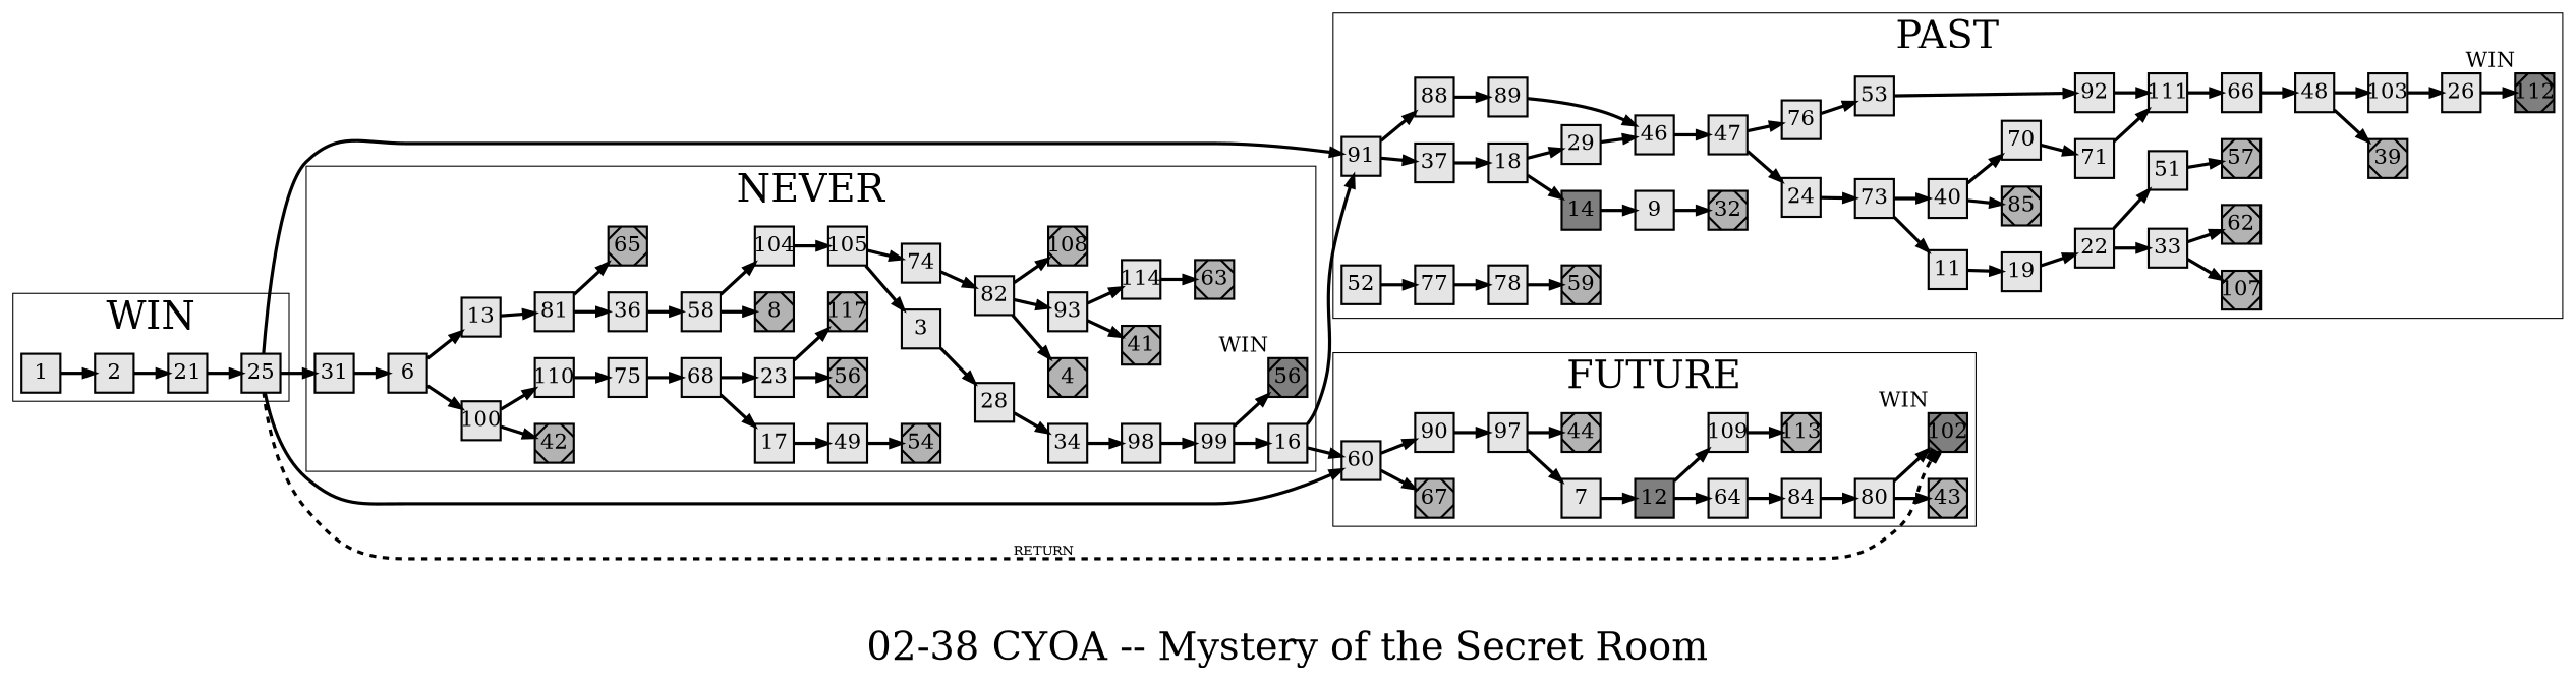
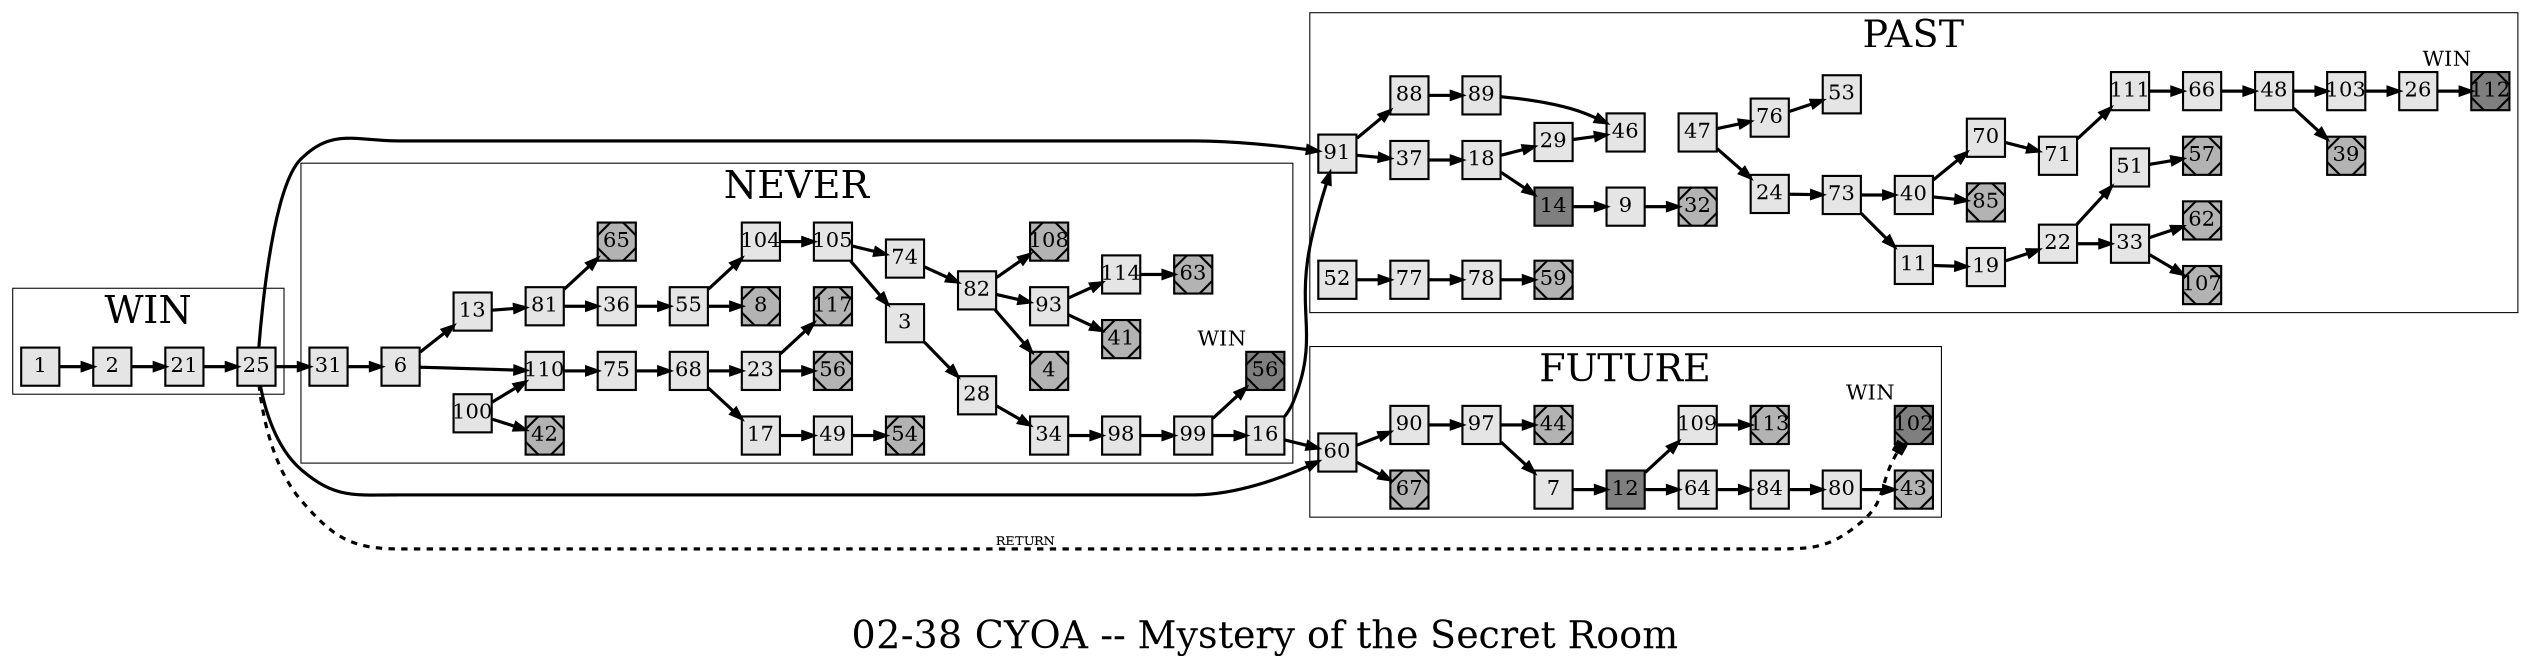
  digraph {
    fontsize=36
    label="02-38 CYOA -- Mystery of the Secret Room"
    nodesep=0.35
    ordering=out
    rankdir=LR
    ranksep=0.45
    node [fillcolor=grey90 fixedsize=true fontsize=20 labelfloat=true margin="0,0" penwidth=2 regular=true shape=rect style=filled]
    edge [fontsize=12 labelfloat=true penwidth=3]
    1
    2
    21
    25
    7
    12 [fillcolor=grey50]
    n7 [label=64]
    109
    60
    43 [fillcolor=grey70 shape=Msquare]
    44 [fillcolor=grey70 shape=Msquare]
    67 [fillcolor=grey70 shape=Msquare]
    n13 [label=90]
    80
    102 [fillcolor=grey50 shape=Msquare xlabel=WIN]
    84
    97
    113 [fillcolor=grey70 shape=Msquare]
    3
    28
    4 [fillcolor=grey70 shape=Msquare]
    6
    100
    13
    8 [fillcolor=grey70 shape=Msquare]
    81
    16
    17
    49
    23
    n31 [fillcolor=grey70 label=56 shape=Msquare]
    117 [fillcolor=grey70 shape=Msquare]
    31
    34
    98
    36
-   58
+   58 [label=55]
    41 [fillcolor=grey70 shape=Msquare]
    42 [fillcolor=grey70 shape=Msquare]
    54 [fillcolor=grey70 shape=Msquare]
    56 [fillcolor=grey50 shape=Msquare xlabel=WIN]
    104
    63 [fillcolor=grey70 shape=Msquare]
    65 [fillcolor=grey70 shape=Msquare]
    68
    74
    82
    75
    93
    108 [fillcolor=grey70 shape=Msquare]
    114
    99
    110
    105
    9
    32 [fillcolor=grey70 shape=Msquare]
    11
    19
    14 [fillcolor=grey50]
    91
    18
    29
    22
    33
    51
    24
    73
    26
    112 [fillcolor=grey50 shape=Msquare xlabel=WIN]
    46
    107 [fillcolor=grey70 shape=Msquare]
    62 [fillcolor=grey70 shape=Msquare]
    37
    39 [fillcolor=grey70 shape=Msquare]
    40
    85 [fillcolor=grey70 shape=Msquare]
    70
    47
    76
    48
    103
    57 [fillcolor=grey70 shape=Msquare]
    52
    77
    53
-   92
    59 [fillcolor=grey70 shape=Msquare]
    66
    71
    111
    78
    88
    89
    subgraph cluster_1 {
      label=WIN
      1
      2
      21
      25
    }
    subgraph cluster_2 {
      label=FUTURE
      7
      12
      n7
      109
      60
      43
      44
      67
      n13
      80
      102
      84
      97
      113
    }
    subgraph cluster_3 {
      label=NEVER
      3
      28
      4
      6
      100
      13
      8
      81
      16
      17
      49
      23
      n31
      117
      31
      34
      98
      36
      58
      41
      42
      54
      56
      104
      63
      65
      68
      74
      82
      75
      93
      108
      114
      99
      110
      105
    }
    subgraph cluster_4 {
      label=PAST
      9
      32
      11
      19
      14
      91
      18
      29
      22
      33
      51
      24
      73
      26
      112
      46
      107
      62
      37
      39
      40
      85
      70
      47
      76
      48
      103
      57
      52
      77
      53
-     92
      59
      66
      71
      111
      78
      88
      89
    }
    1 -> 2
    2 -> 21
    21 -> 25
    25 -> 60
    25 -> 31
    25 -> 91
    7 -> 12
    12 -> n7
    12 -> 109
    n7 -> 84
    109 -> 113
    60 -> 67
    60 -> n13
    n13 -> 97
    80 -> 43
-   80 -> 102
    102 -> 25 [arrowhead=none arrowtail=box constraint=false dir=both style=dashed xlabel=RETURN]
    84 -> 80
    97 -> 7
    97 -> 44
    3 -> 28
    28 -> 34
-   6 -> 100
+   6 -> 110
    6 -> 13
    100 -> 42
    100 -> 110
    13 -> 81
    81 -> 36
    81 -> 65
    16 -> 60
    16 -> 91
    17 -> 49
    49 -> 54
    23 -> n31
    23 -> 117
    31 -> 6
    34 -> 98
    98 -> 99
    36 -> 58
    58 -> 8
    58 -> 104
    104 -> 105
    68 -> 17
    68 -> 23
    74 -> 82
    82 -> 4
    82 -> 93
    82 -> 108
    75 -> 68
    93 -> 41
    93 -> 114
    114 -> 63
    99 -> 16
    99 -> 56
    110 -> 75
    105 -> 3
    105 -> 74
    9 -> 32
    11 -> 19
    19 -> 22
    14 -> 9
    91 -> 37
    91 -> 88
    18 -> 14
    18 -> 29
    29 -> 46
    22 -> 33
    22 -> 51
    33 -> 107
    33 -> 62
    51 -> 57
    24 -> 73
    73 -> 11
    73 -> 40
    26 -> 112
-   46 -> 47
    37 -> 18
    40 -> 85
    40 -> 70
    70 -> 71
    47 -> 24
    47 -> 76
    76 -> 53
    48 -> 39
    48 -> 103
    103 -> 26
    52 -> 77
    77 -> 78
-   53 -> 92
-   92 -> 111
    66 -> 48
    71 -> 111
    111 -> 66
    78 -> 59
    88 -> 89
    89 -> 46
  }
